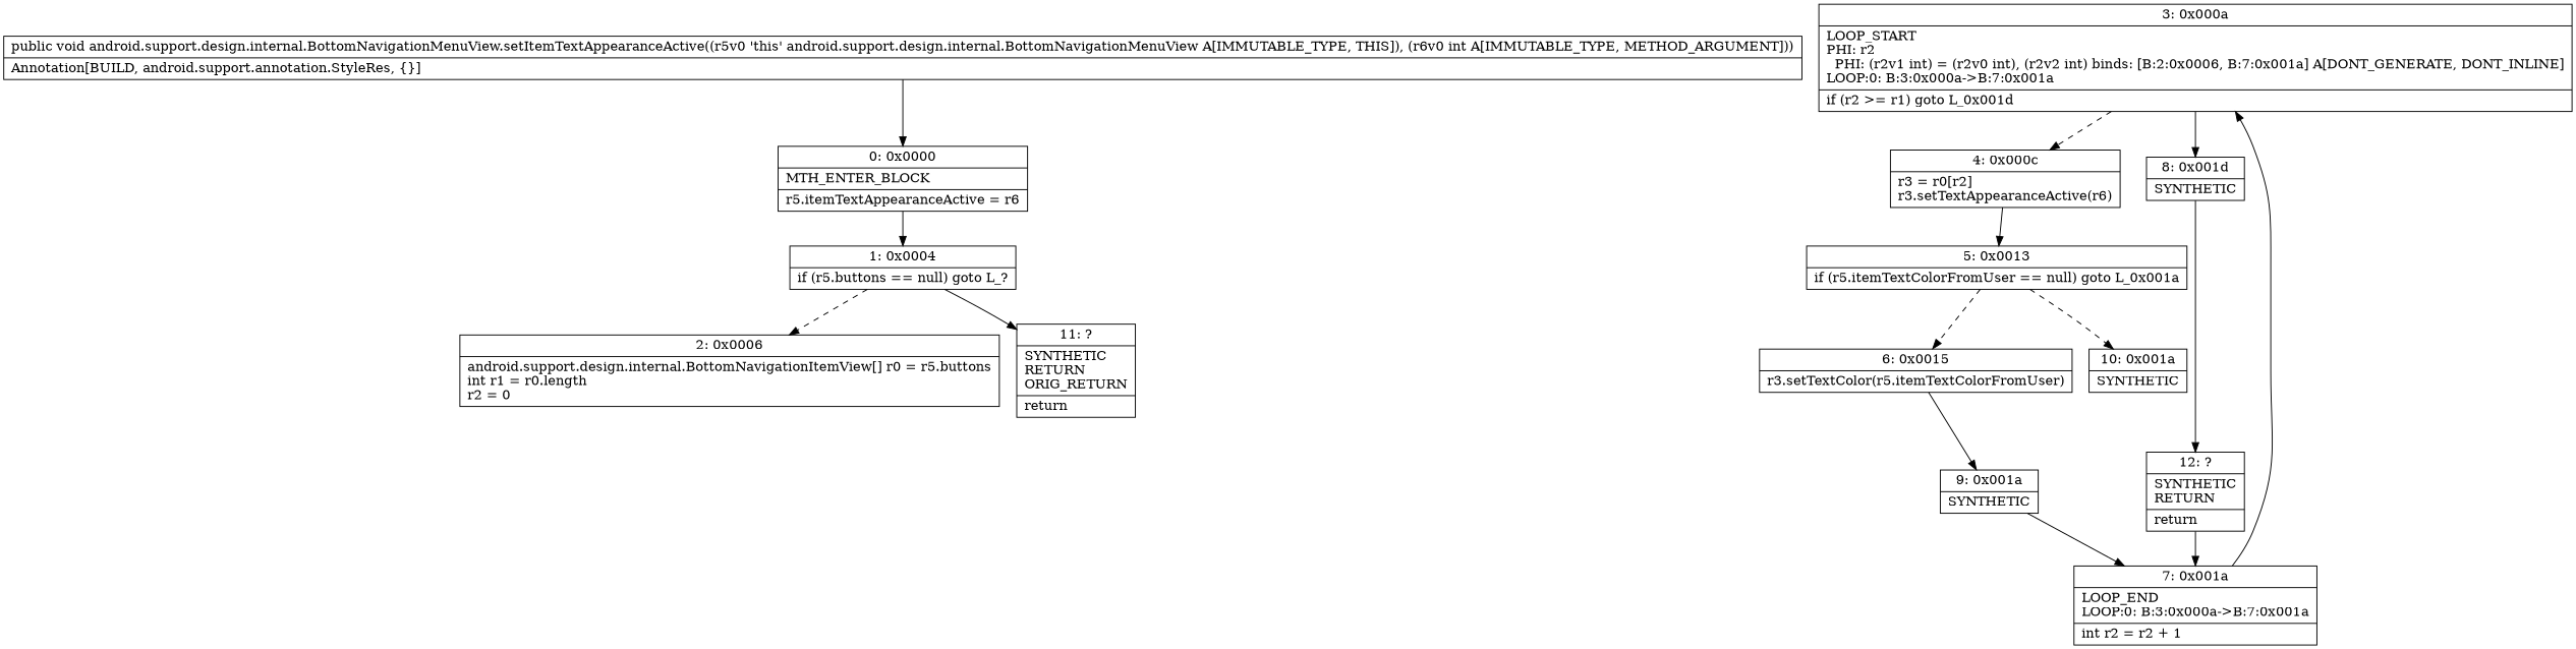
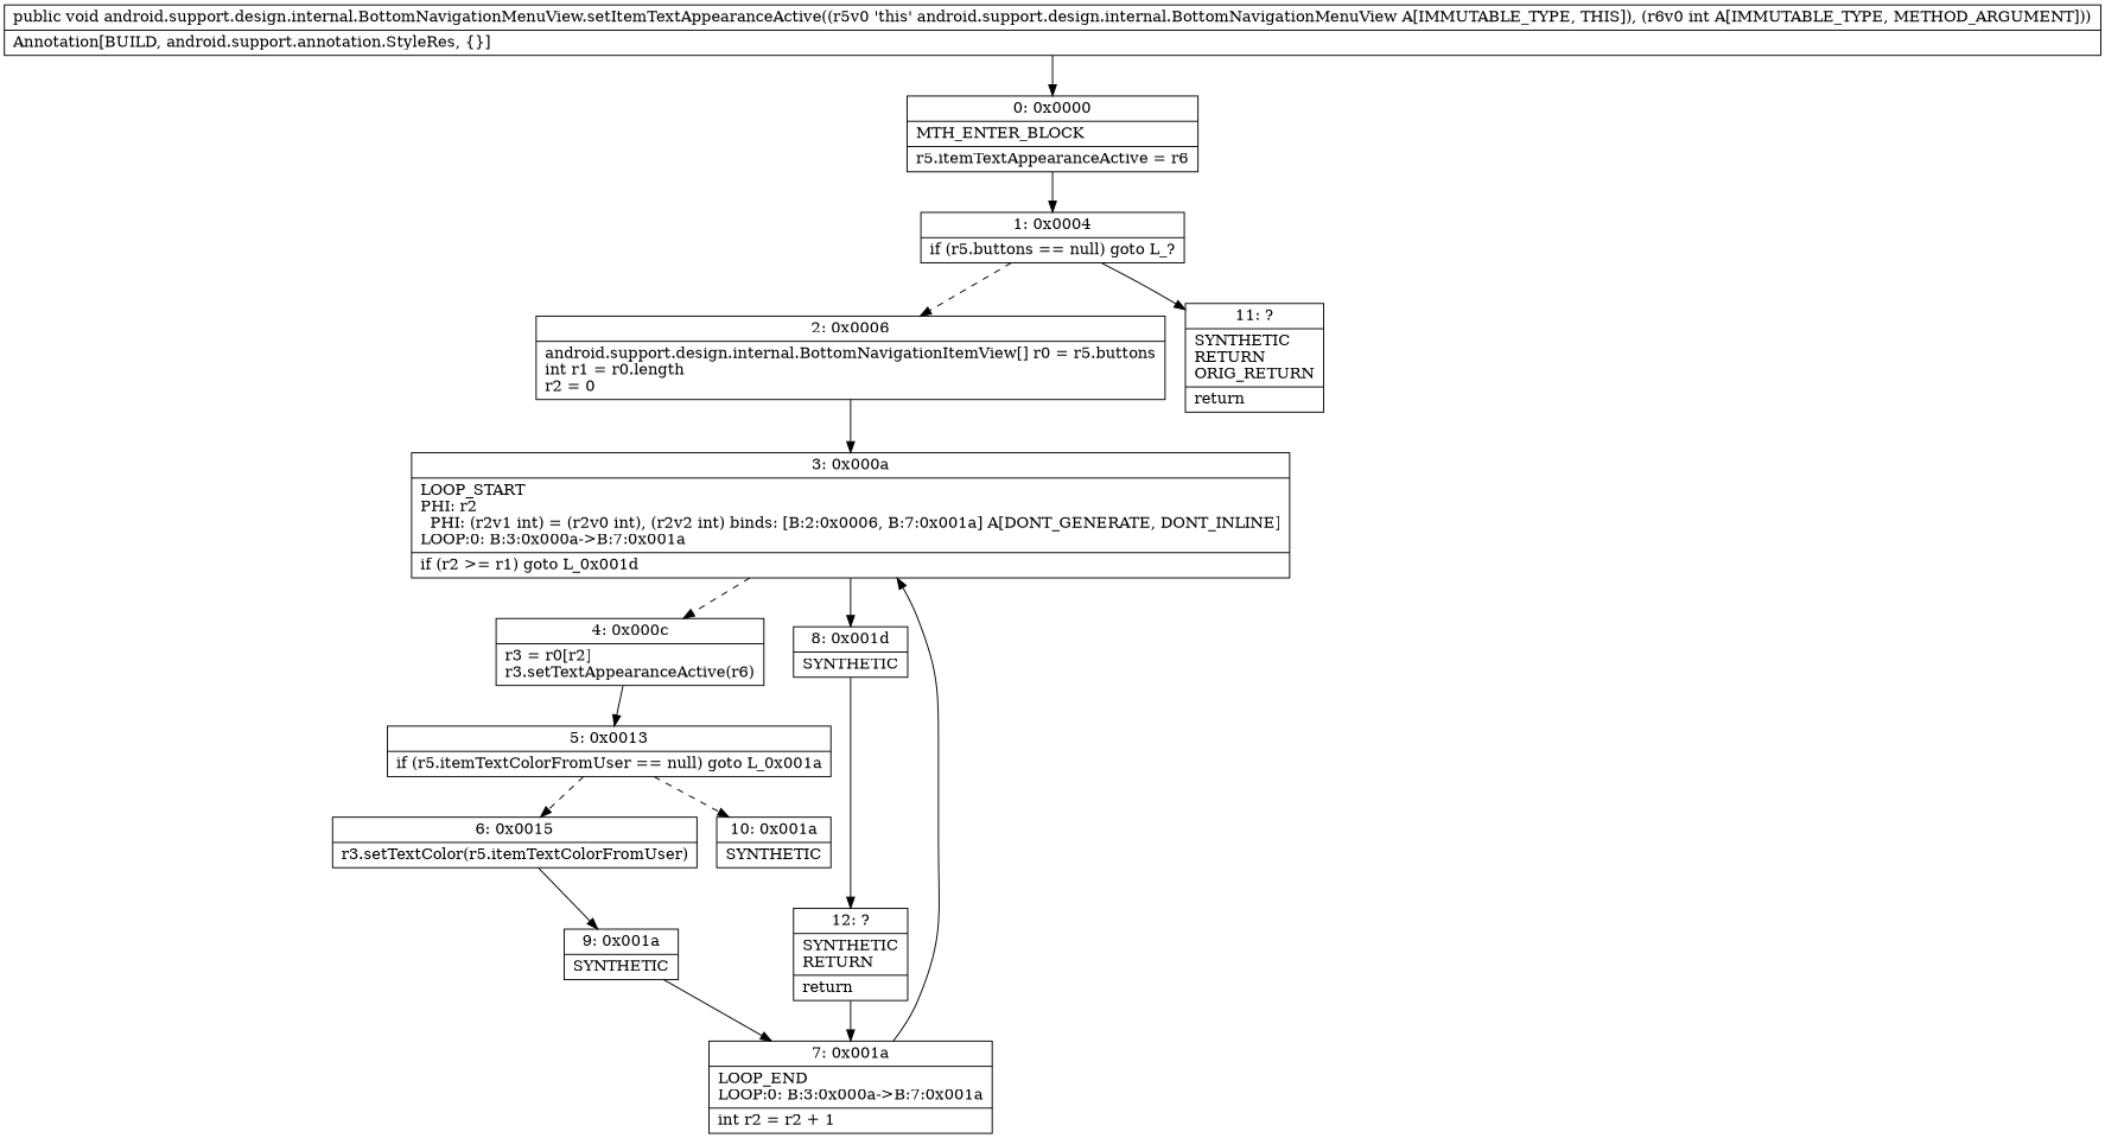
  digraph {
    node [shape=record]
    n1 [label="{0\:\ 0x0000|MTH_ENTER_BLOCK\l|r5.itemTextAppearanceActive = r6\l}"]
    n2 [label="{1\:\ 0x0004|if (r5.buttons == null) goto L_?\l}"]
    n3 [label="{2\:\ 0x0006|android.support.design.internal.BottomNavigationItemView[] r0 = r5.buttons\lint r1 = r0.length\lr2 = 0\l}"]
    n4 [label="{11\:\ ?|SYNTHETIC\lRETURN\lORIG_RETURN\l|return\l}"]
    n5 [label="{3\:\ 0x000a|LOOP_START\lPHI: r2 \l  PHI: (r2v1 int) = (r2v0 int), (r2v2 int) binds: [B:2:0x0006, B:7:0x001a] A[DONT_GENERATE, DONT_INLINE]\lLOOP:0: B:3:0x000a\-\>B:7:0x001a\l|if (r2 \>= r1) goto L_0x001d\l}"]
    n6 [label="{4\:\ 0x000c|r3 = r0[r2]\lr3.setTextAppearanceActive(r6)\l}"]
    n7 [label="{8\:\ 0x001d|SYNTHETIC\l}"]
    n8 [label="{5\:\ 0x0013|if (r5.itemTextColorFromUser == null) goto L_0x001a\l}"]
    n9 [label="{12\:\ ?|SYNTHETIC\lRETURN\l|return\l}"]
    n10 [label="{6\:\ 0x0015|r3.setTextColor(r5.itemTextColorFromUser)\l}"]
    n11 [label="{10\:\ 0x001a|SYNTHETIC\l}"]
    n12 [label="{9\:\ 0x001a|SYNTHETIC\l}"]
    n13 [label="{7\:\ 0x001a|LOOP_END\lLOOP:0: B:3:0x000a\-\>B:7:0x001a\l|int r2 = r2 + 1\l}"]
    n14 [label="{public void android.support.design.internal.BottomNavigationMenuView.setItemTextAppearanceActive((r5v0 'this' android.support.design.internal.BottomNavigationMenuView A[IMMUTABLE_TYPE, THIS]), (r6v0 int A[IMMUTABLE_TYPE, METHOD_ARGUMENT]))  | Annotation[BUILD, android.support.annotation.StyleRes, \{\}]\l}"]
    n1 -> n2
    n2 -> n3 [style=dashed]
    n2 -> n4
+   n3 -> n5
    n5 -> n6 [style=dashed]
    n5 -> n7
    n6 -> n8
    n7 -> n9
    n8 -> n10 [style=dashed]
    n8 -> n11 [style=dashed]
    n9 -> n13
    n10 -> n12
    n12 -> n13
    n13 -> n5
    n14 -> n1
  }
